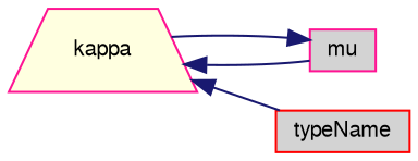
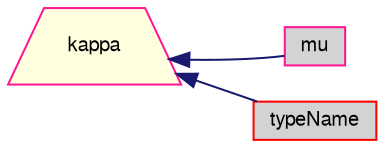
  digraph {
    rankdir=LR
    node [color=deeppink fillcolor=lightgrey fontname=FreeSans fontsize=10 shape=box style=filled]
    edge [color=midnightblue dir=back fontname=FreeSans fontsize=10 labelfontname=FreeSans labelfontsize=10 style=solid]
    n1 [fillcolor=lightyellow fontcolor=black height=0.2 label=kappa shape=trapezium width=0.4]
    n2 [height=0.2 label=mu width=0.4]
    n3 [color=red height=0.2 label=typeName width=0.4]
    n1 -> n2
    n1 -> n3
-   n2 -> n1
  }
